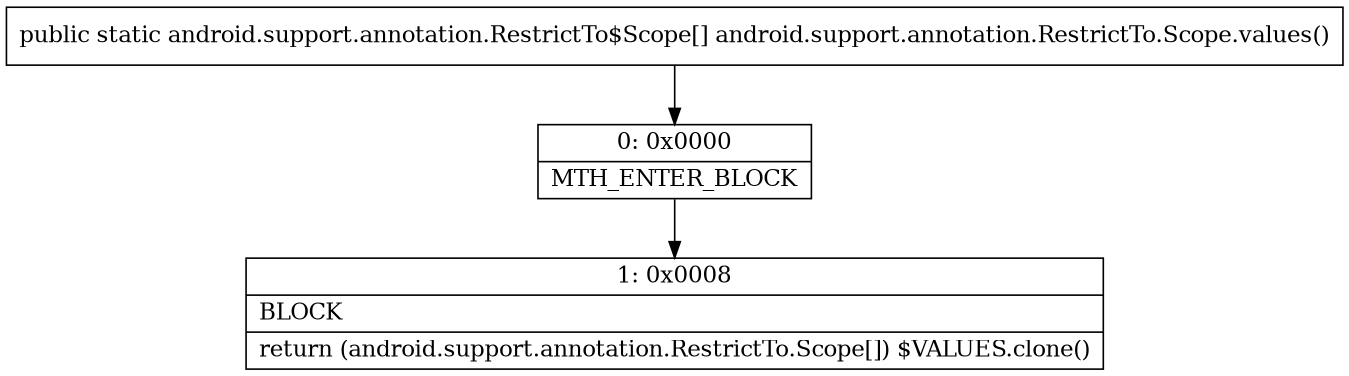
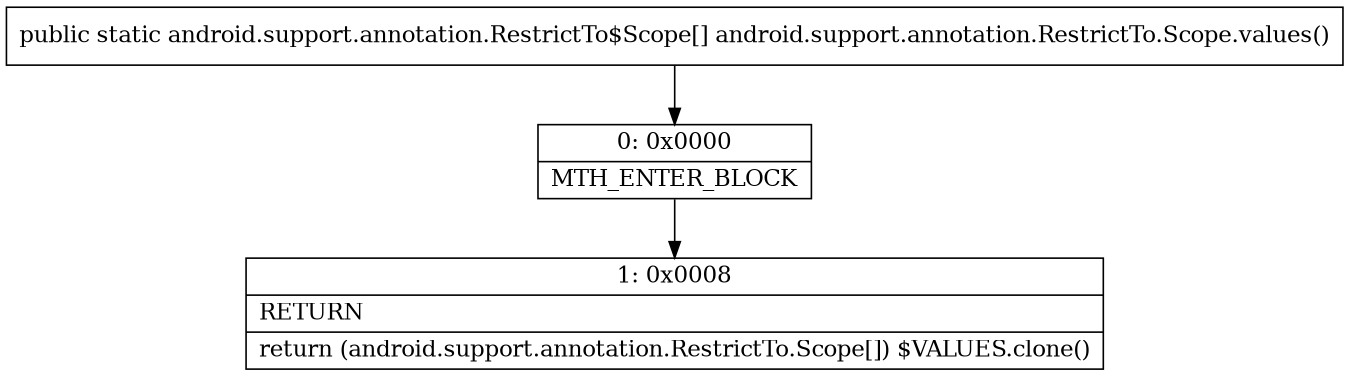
  digraph {
    node [shape=record]
    n1 [label="{0\:\ 0x0000|MTH_ENTER_BLOCK\l}"]
-   n2 [label="{1\:\ 0x0008|BLOCK\l|return (android.support.annotation.RestrictTo.Scope[]) $VALUES.clone()\l}"]
+   n2 [label="{1\:\ 0x0008|RETURN\l|return (android.support.annotation.RestrictTo.Scope[]) $VALUES.clone()\l}"]
    n3 [label="{public static android.support.annotation.RestrictTo$Scope[] android.support.annotation.RestrictTo.Scope.values() }"]
    n1 -> n2
    n3 -> n1
  }
